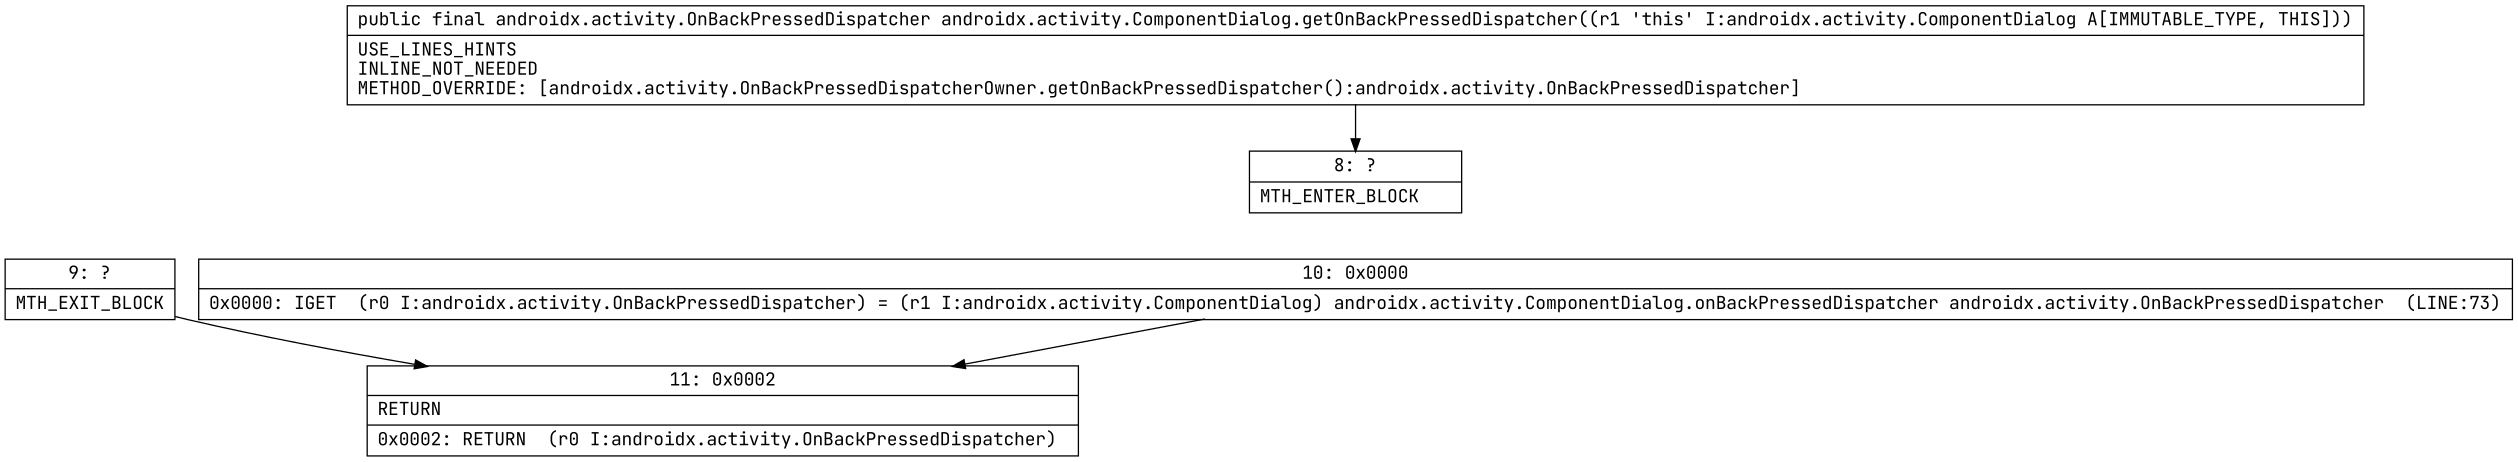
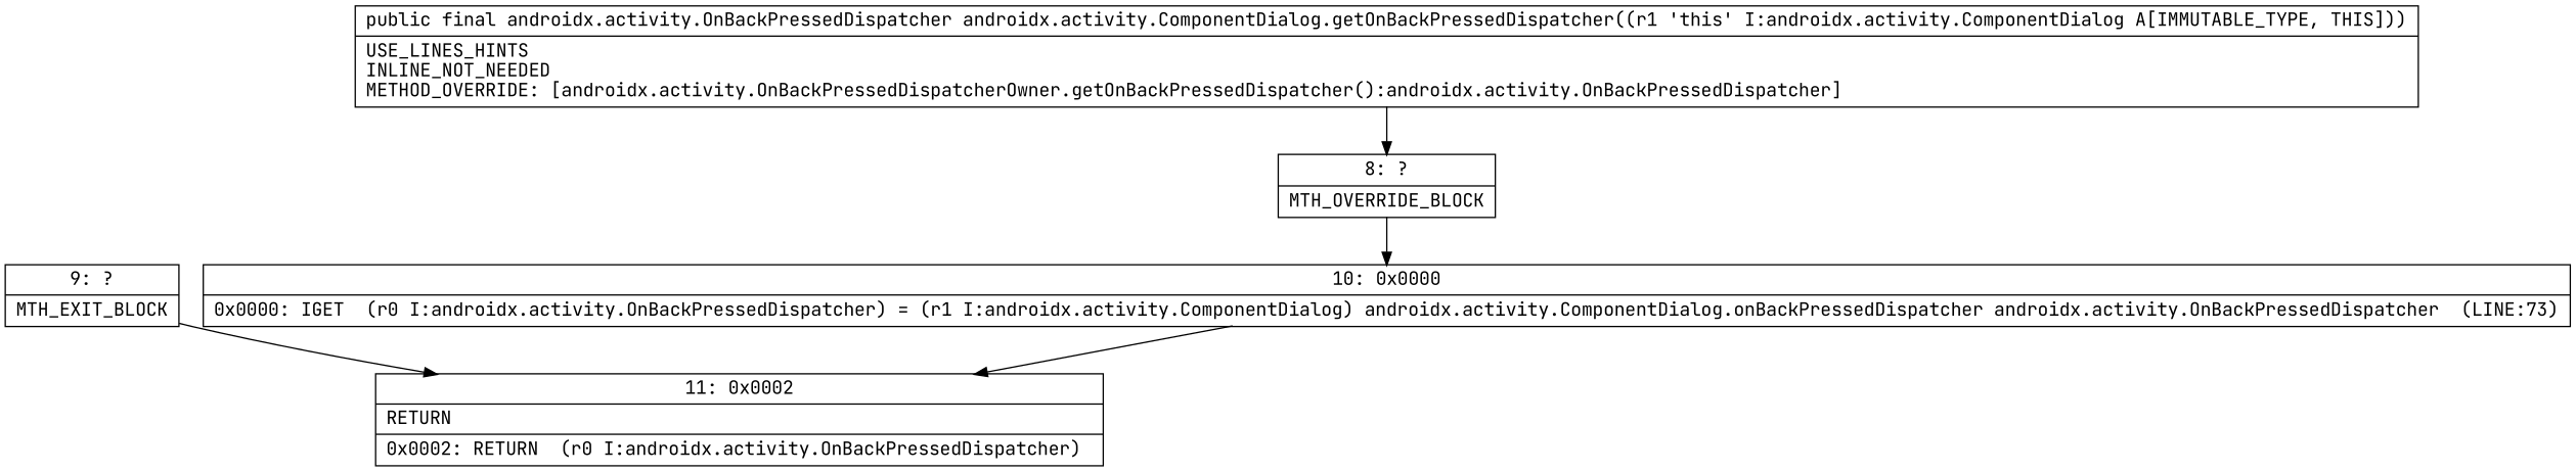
  digraph {
    fontname="JetBrains Mono"
    node [fontname="JetBrains Mono" shape=record]
    edge [fontname="JetBrains Mono"]
-   n1 [label="{8\:\ ?|MTH_ENTER_BLOCK\l}"]
+   n1 [label="{8\:\ ?|MTH_OVERRIDE_BLOCK\l}"]
    n2 [label="{10\:\ 0x0000|0x0000: IGET  (r0 I:androidx.activity.OnBackPressedDispatcher) = (r1 I:androidx.activity.ComponentDialog) androidx.activity.ComponentDialog.onBackPressedDispatcher androidx.activity.OnBackPressedDispatcher  (LINE:73)\l}"]
    n3 [label="{11\:\ 0x0002|RETURN\l|0x0002: RETURN  (r0 I:androidx.activity.OnBackPressedDispatcher) \l}"]
    n4 [label="{9\:\ ?|MTH_EXIT_BLOCK\l}"]
    n5 [label="{public final androidx.activity.OnBackPressedDispatcher androidx.activity.ComponentDialog.getOnBackPressedDispatcher((r1 'this' I:androidx.activity.ComponentDialog A[IMMUTABLE_TYPE, THIS]))  | USE_LINES_HINTS\lINLINE_NOT_NEEDED\lMETHOD_OVERRIDE: [androidx.activity.OnBackPressedDispatcherOwner.getOnBackPressedDispatcher():androidx.activity.OnBackPressedDispatcher]\l}"]
+   n1 -> n2
    n2 -> n3
    n4 -> n3
    n5 -> n1
  }
